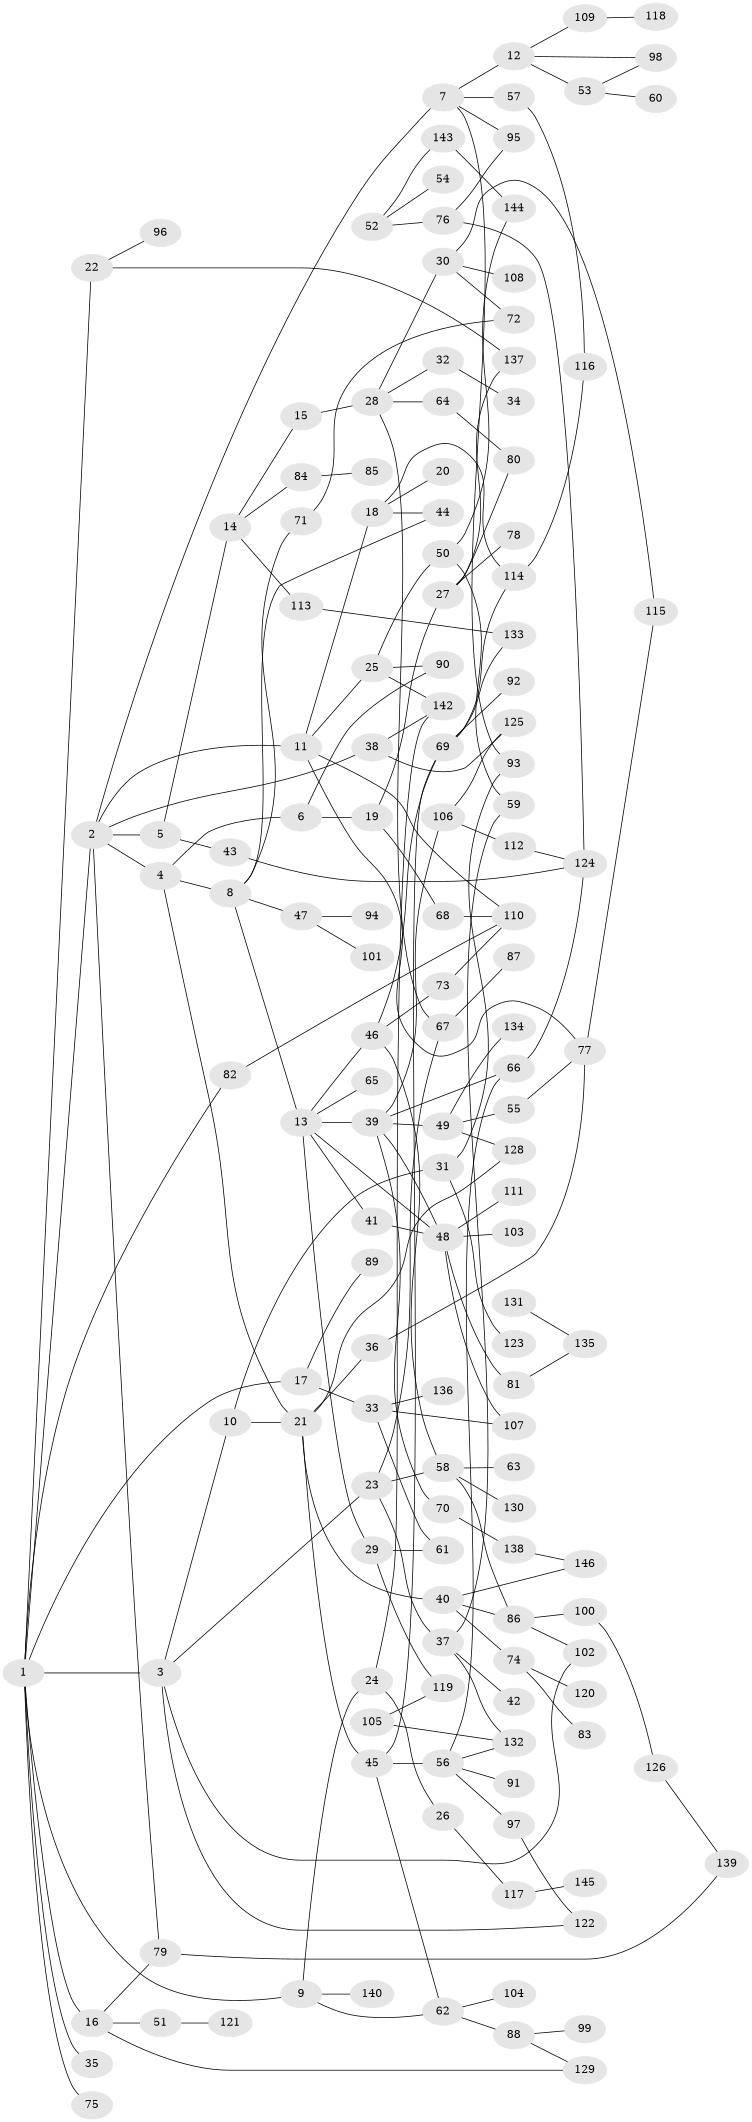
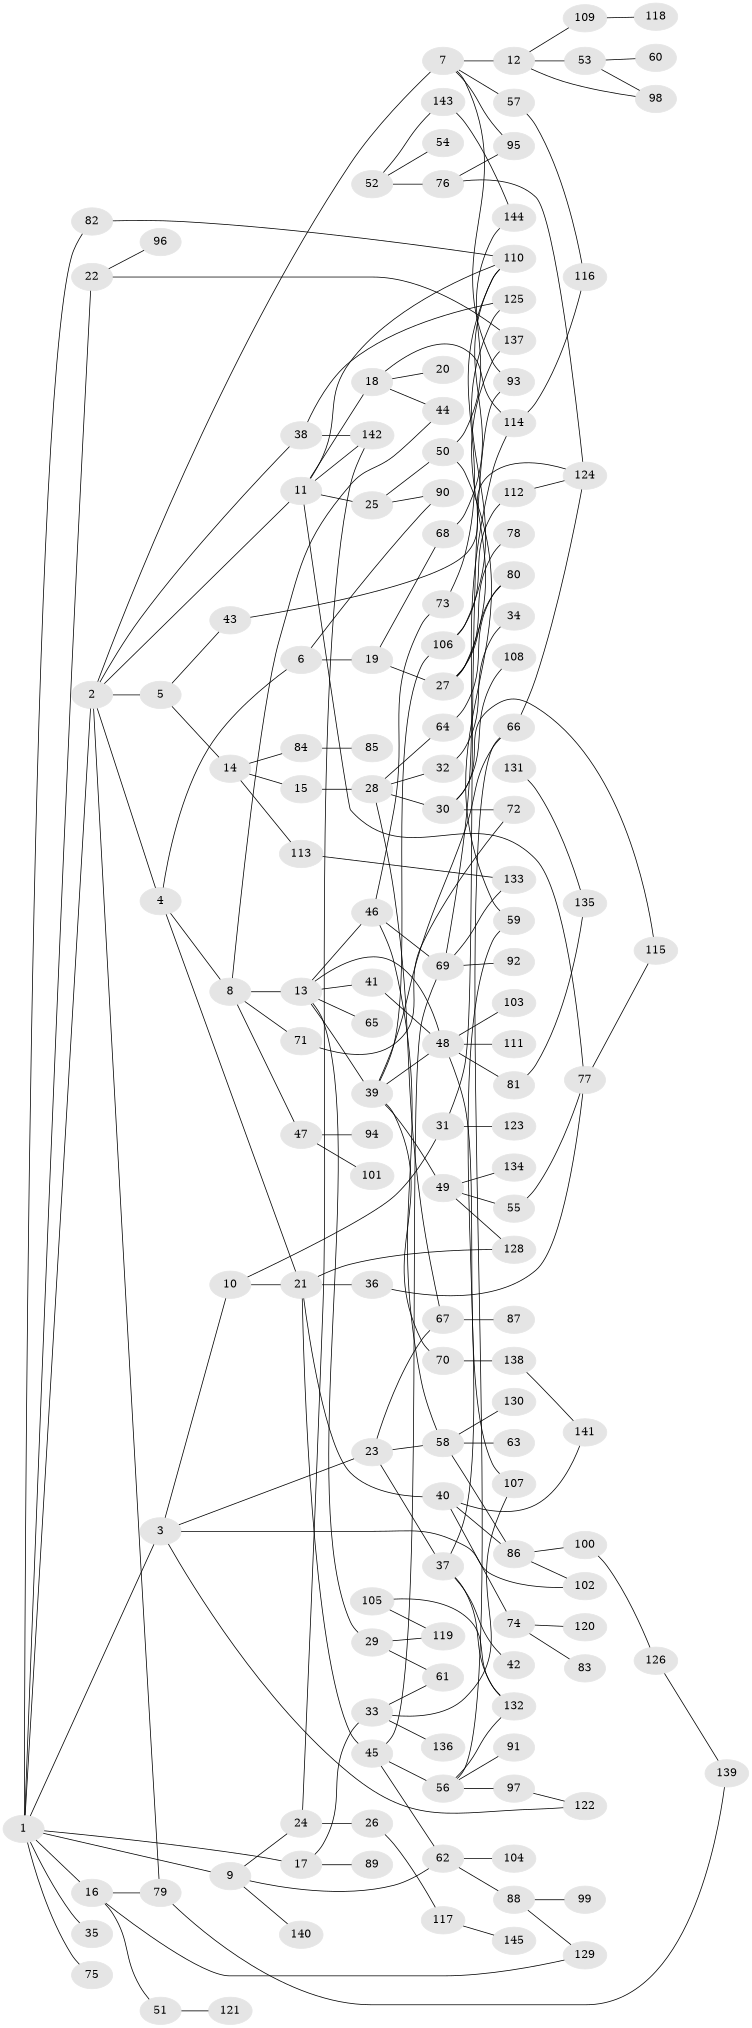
  graph {
    rankdir=LR
    node [color=gray90 style=filled]
    1
    2
    3
    9
    16
    17
    22
    35
    75
    82
    4
    5
    7
    11
    38
    79
    10
    23
    102
    122
    24
    62
    140
    51
    129
    33
    89
    96
    137
    110
    6
    8
    21
    14
    43
    12
    57
    93
    95
    18
    25
    77
    142
    125
    139
    31
    37
    58
    67
    19
    90
    13
    44
    47
    71
    36
    40
    45
    128
    15
    84
    113
    124
    27
    68
    53
    98
    109
    116
    29
    39
    41
    46
    48
    65
    94
    101
    72
    26
    88
    104
    123
    20
    114
    50
    115
    60
    118
    61
    119
    49
    66
    70
    106
    69
    73
    107
    81
    103
    111
    28
    85
    133
    30
    32
    64
    121
    136
    78
    80
    74
    86
-   141 [label=146]
+   141
    56
    42
    59
    132
    63
    130
    87
    117
    144
    145
    108
    34
    55
    134
    138
    112
    83
    120
    100
    52
    54
    76
    143
    91
    97
    92
    135
    131
    99
    126
    105
    1 -- 2
    1 -- 3
    1 -- 9
    1 -- 16
    1 -- 17
    1 -- 22
    1 -- 35
    1 -- 75
    1 -- 82
    2 -- 4
    2 -- 5
    2 -- 7
    2 -- 11
    2 -- 38
    2 -- 79
    3 -- 10
    3 -- 23
    3 -- 102
    3 -- 122
    9 -- 24
    9 -- 62
    9 -- 140
    16 -- 79
    16 -- 51
    16 -- 129
    17 -- 33
    17 -- 89
    22 -- 96
    22 -- 137
    82 -- 110
    4 -- 6
    4 -- 8
    4 -- 21
    5 -- 14
    5 -- 43
    7 -- 12
    7 -- 57
    7 -- 93
    7 -- 95
    11 -- 110
    11 -- 18
    11 -- 25
    11 -- 77
-   25 -- 142
+   11 -- 142
    38 -- 142
    38 -- 125
    79 -- 139
    10 -- 21
    10 -- 31
    23 -- 37
    23 -- 58
    23 -- 67
    24 -- 142
    24 -- 26
    62 -- 88
    62 -- 104
    51 -- 121
    33 -- 61
    33 -- 107
    33 -- 136
    6 -- 19
    6 -- 90
    8 -- 13
    8 -- 44
    8 -- 47
    8 -- 71
    21 -- 36
    21 -- 40
    21 -- 45
    21 -- 128
    14 -- 15
    14 -- 84
    14 -- 113
    43 -- 124
    12 -- 53
    12 -- 98
    12 -- 109
    57 -- 116
    18 -- 44
    18 -- 20
    18 -- 114
    25 -- 90
    25 -- 50
    77 -- 115
    31 -- 93
    31 -- 123
    37 -- 42
    37 -- 59
    37 -- 132
    58 -- 86
    58 -- 63
    58 -- 130
    67 -- 87
    19 -- 27
    19 -- 68
    13 -- 29
    13 -- 39
    13 -- 41
    13 -- 46
    13 -- 48
    13 -- 65
    47 -- 94
    47 -- 101
    71 -- 72
    36 -- 77
    40 -- 74
    40 -- 86
    40 -- 141
    45 -- 62
    45 -- 69
    45 -- 56
    15 -- 28
    84 -- 85
    113 -- 133
    27 -- 137
    27 -- 78
    27 -- 80
    68 -- 110
    53 -- 98
    53 -- 60
    109 -- 118
    29 -- 61
    29 -- 119
    39 -- 48
    39 -- 49
    39 -- 66
    39 -- 70
    39 -- 106
    41 -- 48
    46 -- 58
    46 -- 69
    46 -- 73
    48 -- 107
    48 -- 81
    48 -- 103
    48 -- 111
    26 -- 117
    88 -- 129
    88 -- 99
    114 -- 116
    50 -- 59
    50 -- 144
    49 -- 128
    49 -- 55
    49 -- 134
    66 -- 124
    70 -- 138
    106 -- 125
    106 -- 112
    69 -- 114
    69 -- 133
    69 -- 92
    73 -- 110
    81 -- 135
    28 -- 67
    28 -- 30
    28 -- 32
    28 -- 64
    30 -- 72
    30 -- 115
    30 -- 108
    32 -- 34
    64 -- 80
    74 -- 83
    74 -- 120
    86 -- 102
    86 -- 100
    56 -- 66
    56 -- 132
    56 -- 91
    56 -- 97
    117 -- 145
    55 -- 77
    138 -- 141
    112 -- 124
    100 -- 126
    52 -- 54
    52 -- 76
    52 -- 143
    76 -- 95
    76 -- 124
    143 -- 144
    97 -- 122
    131 -- 135
    126 -- 139
    105 -- 119
    105 -- 132
  }
